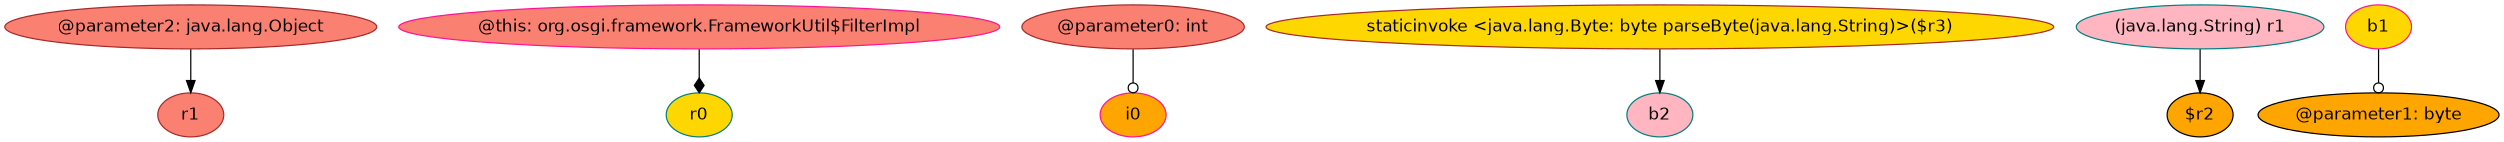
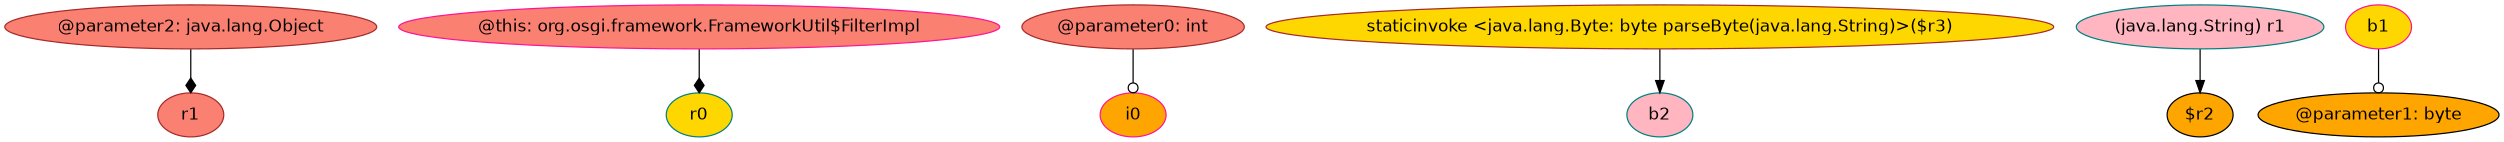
  digraph {
    fontname="DejaVu Sans"
    node [color=brown fillcolor=salmon fontname="DejaVu Sans" style=filled]
    edge [arrowhead=diamond fontname="DejaVu Sans"]
    n1 [label="@parameter2: java.lang.Object"]
    n2 [label=r1]
    n3 [color=deeppink label="@this: org.osgi.framework.FrameworkUtil$FilterImpl"]
    n4 [color=teal fillcolor=gold label=r0]
    n5 [label="@parameter0: int"]
    n6 [color=deeppink fillcolor=orange label=i0]
    n7 [fillcolor=gold label="staticinvoke <java.lang.Byte: byte parseByte(java.lang.String)>($r3)"]
    n8 [color=teal fillcolor=lightpink label=b2]
    n9 [color=teal fillcolor=lightpink label="(java.lang.String) r1"]
    n10 [color=black fillcolor=orange label="$r2"]
    n11 [color=black fillcolor=orange label="@parameter1: byte"]
    n12 [color=deeppink fillcolor=gold label=b1]
-   n1 -> n2 [arrowhead=normal]
+   n1 -> n2
    n3 -> n4
    n5 -> n6 [arrowhead=odot]
    n7 -> n8 [arrowhead=normal]
    n9 -> n10 [arrowhead=normal]
    n12 -> n11 [arrowhead=odot]
  }
